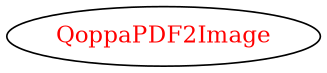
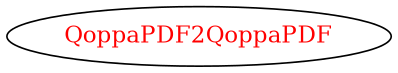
  digraph {
    concentrate=true
    rankdir=LR
    ranksep=2.0
    splines=ortho
-   QoppaPDF2Image [fontcolor=red]
+   QoppaPDF2Image [fontcolor=red label=QoppaPDF2QoppaPDF]
  }
